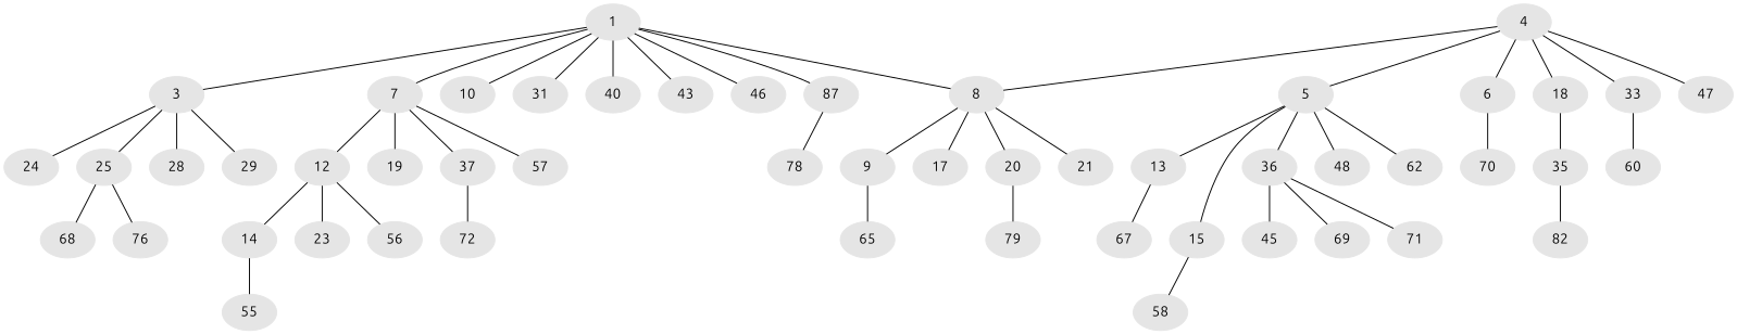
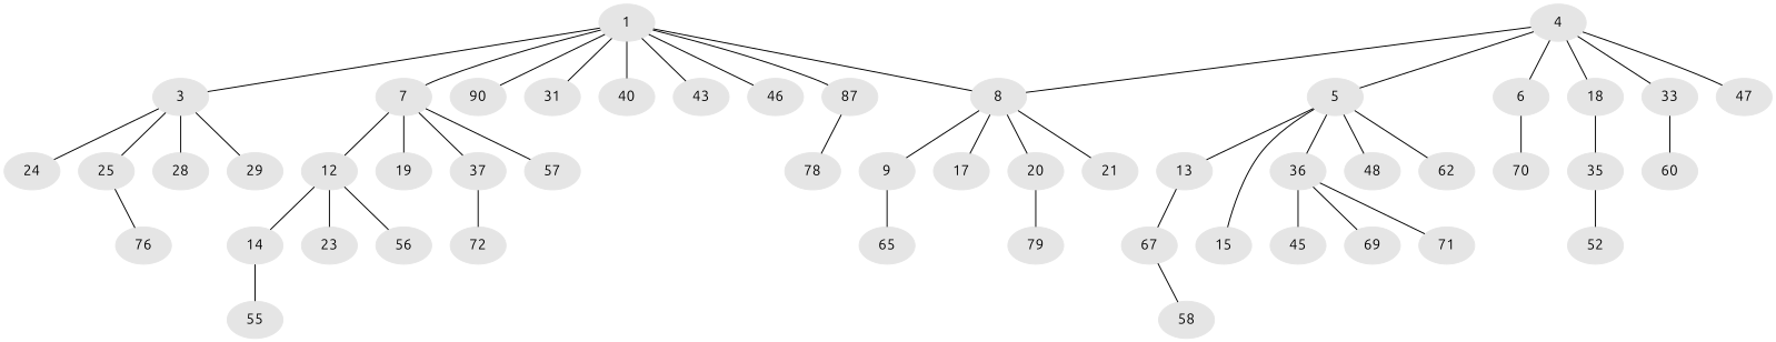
  graph {
    fontname=Ubuntu
    node [color=gray90 fontname=Ubuntu style=filled]
    edge [fontname=Ubuntu]
    1 [super="+2"]
    3 [super="+51"]
    7 [super="+32"]
-   10
+   10 [label=90]
    31
    40
    43
    46
    n9 [label=87]
    8 [super="+16"]
    24
    25 [super="+41"]
    28 [super="+50"]
    29 [super="+30"]
    4 [super="+11"]
    5 [super="+42"]
    6 [super="+59"]
    18 [super="+27"]
    33 [super="+34"]
    47 [super="+61"]
    12 [super="+54"]
    19
    37 [super="+44"]
    57
    78
-   68
    76
    13 [super="+26"]
    15 [super="+66"]
    36 [super="+38"]
    48
    62
    70
    9 [super="+49"]
    17
    20 [super="+22"]
    21 [super="+64"]
    35 [super="+39"]
    60 [super="+63"]
    67
    58
    45
    69
    71
    14 [super="+75"]
    23 [super="+53"]
    56
    72 [super="+79"]
    65
    n50 [label=79 super="+74"]
    55
-   52 [label=82]
+   52
    1 -- 3
    1 -- 7
    1 -- 10
    1 -- 31
    1 -- 40
    1 -- 43
    1 -- 46
    1 -- n9
    1 -- 8
    3 -- 24
    3 -- 25
    3 -- 28
    3 -- 29
    7 -- 12
    7 -- 19
    7 -- 37
    7 -- 57
    n9 -- 78
    8 -- 9
    8 -- 17
    8 -- 20
    8 -- 21
-   25 -- 68
    25 -- 76
    4 -- 8
    4 -- 5
    4 -- 6
    4 -- 18
    4 -- 33
    4 -- 47
    5 -- 13
    5 -- 15
    5 -- 36
    5 -- 48
    5 -- 62
    6 -- 70
    18 -- 35
    33 -- 60
    12 -- 14
    12 -- 23
    12 -- 56
    37 -- 72
    13 -- 67
-   15 -- 58
+   67 -- 58
    36 -- 45
    36 -- 69
    36 -- 71
    9 -- 65
    20 -- n50
    35 -- 52
    14 -- 55
  }
